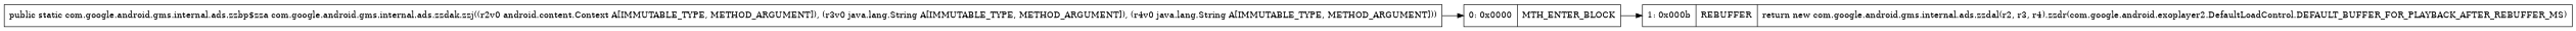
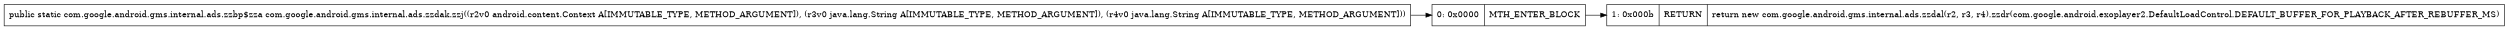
  digraph {
    rankdir=LR
    fontname="DejaVu Serif"
    node [shape=record fontname="DejaVu Serif"]
    edge [fontname="DejaVu Serif"]
    n1 [label="{0\:\ 0x0000|MTH_ENTER_BLOCK\l}"]
-   n2 [label="{1\:\ 0x000b|REBUFFER\l|return new com.google.android.gms.internal.ads.zzdal(r2, r3, r4).zzdr(com.google.android.exoplayer2.DefaultLoadControl.DEFAULT_BUFFER_FOR_PLAYBACK_AFTER_REBUFFER_MS)\l}"]
+   n2 [label="{1\:\ 0x000b|RETURN\l|return new com.google.android.gms.internal.ads.zzdal(r2, r3, r4).zzdr(com.google.android.exoplayer2.DefaultLoadControl.DEFAULT_BUFFER_FOR_PLAYBACK_AFTER_REBUFFER_MS)\l}"]
    n3 [label="{public static com.google.android.gms.internal.ads.zzbp$zza com.google.android.gms.internal.ads.zzdak.zzj((r2v0 android.content.Context A[IMMUTABLE_TYPE, METHOD_ARGUMENT]), (r3v0 java.lang.String A[IMMUTABLE_TYPE, METHOD_ARGUMENT]), (r4v0 java.lang.String A[IMMUTABLE_TYPE, METHOD_ARGUMENT])) }"]
    n1 -> n2
    n3 -> n1
  }
